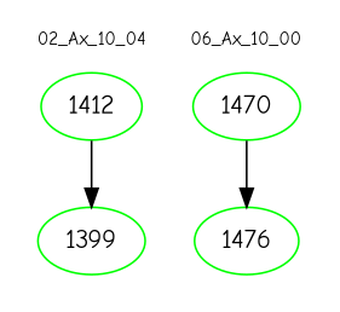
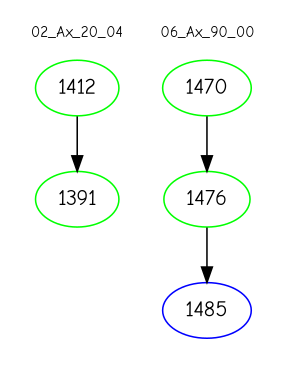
  digraph {
    fontname="Comic Neue"
    node [color=green fontname="Comic Neue"]
    edge [color=black fontname="Comic Neue"]
    n1 [label=1412]
-   n2 [label=1399]
+   n2 [label=1391]
    n3 [label=1476]
    n4 [label=1470]
+   n5 [color=blue label=1485]
    subgraph cluster_1 {
      color=white
      fontsize=10
-     label="02_Ax_10_04"
+     label="02_Ax_20_04"
      n1
      n2
    }
    subgraph cluster_2 {
      color=white
      fontsize=10
-     label="06_Ax_10_00"
+     label="06_Ax_90_00"
      n3
      n4
+     n5
    }
    n1 -> n2
+   n3 -> n5
    n4 -> n3
  }
